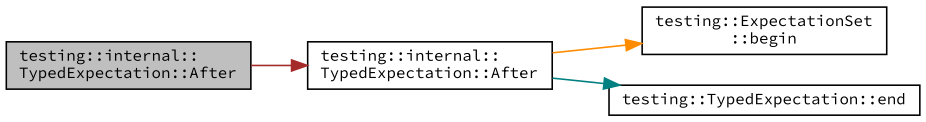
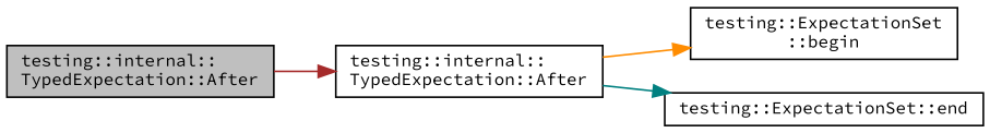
  digraph {
    rankdir=LR
    fontname="Source Code Pro"
    node [color=black fillcolor=white fontname="Source Code Pro" fontsize=10 shape=record style=filled]
    edge [fontname="Source Code Pro" fontsize=10 labelfontname=Helvetica labelfontsize=10 style=solid]
    n1 [fillcolor=grey75 fontcolor=black height=0.2 label="testing::internal::\lTypedExpectation::After" width=0.4]
    n2 [height=0.2 label="testing::internal::\lTypedExpectation::After" width=0.4]
    n3 [height=0.2 label="testing::ExpectationSet\l::begin" width=0.4]
-   n4 [height=0.2 label="testing::TypedExpectation::end" width=0.4]
+   n4 [height=0.2 label="testing::ExpectationSet::end" width=0.4]
    n1 -> n2 [color=brown]
    n2 -> n3 [color=darkorange]
    n2 -> n4 [color=teal]
  }
